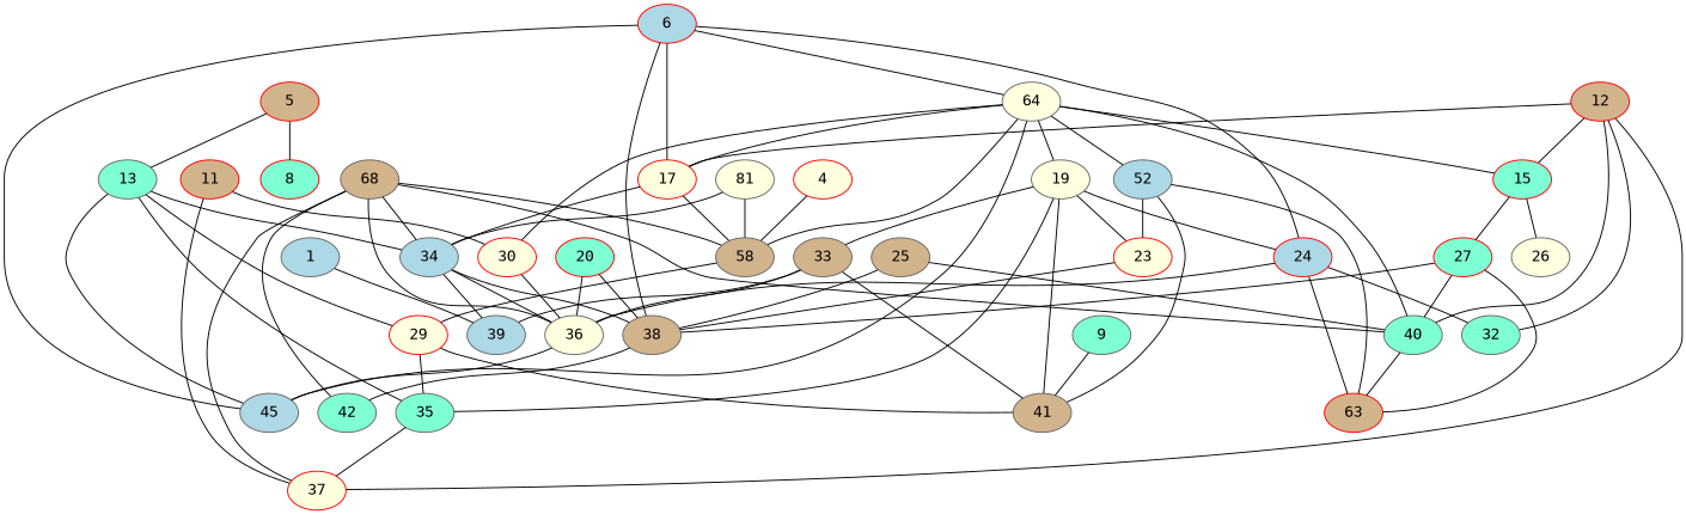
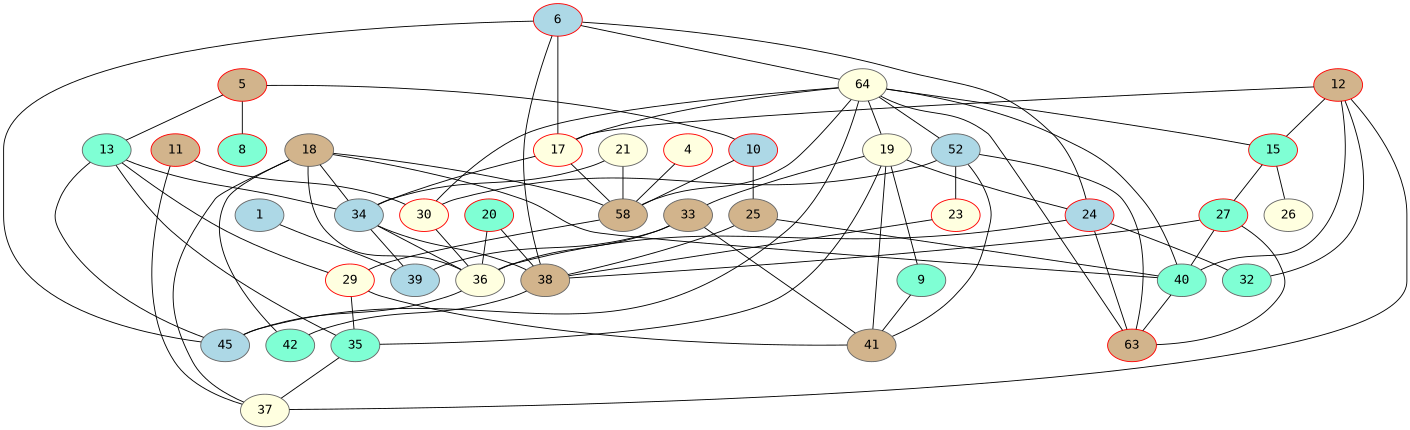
  graph {
    fontname="DejaVu Sans Mono"
    node [color=gray40 fillcolor=lightyellow fontname="DejaVu Sans Mono" style=filled]
    edge [fontname="DejaVu Sans Mono" weight=1.0]
    1 [fillcolor=lightblue]
    39 [fillcolor=lightblue]
    4 [color=red]
    n4 [fillcolor=tan label=58]
    29 [color=red]
    5 [color=red fillcolor=tan]
    8 [color=red fillcolor=aquamarine]
+   10 [color=red fillcolor=lightblue]
    13 [fillcolor=aquamarine]
    25 [fillcolor=tan]
    n11 [fillcolor=lightblue label=45]
    34 [fillcolor=lightblue]
    35 [fillcolor=aquamarine]
    6 [color=red fillcolor=lightblue]
    n15 [label=64]
    17 [color=red]
    24 [color=red fillcolor=lightblue]
    38 [fillcolor=tan]
    30 [color=red]
    15 [color=red fillcolor=aquamarine]
    40 [fillcolor=aquamarine]
    19
    n23 [fillcolor=lightblue label=52]
    n24 [color=red fillcolor=tan label=63]
    32 [fillcolor=aquamarine]
    36
    42 [fillcolor=aquamarine]
    9 [fillcolor=aquamarine]
    41 [fillcolor=tan]
    11 [color=red fillcolor=tan]
-   37 [color=red]
+   37
    12 [color=red fillcolor=tan]
    26
    27 [color=red fillcolor=aquamarine]
    23 [color=red]
    33 [fillcolor=tan]
-   18 [fillcolor=tan label=68]
+   18 [fillcolor=tan]
    20 [color=red fillcolor=aquamarine]
-   21 [label=81]
+   21
    1 -- 39
    4 -- n4
    n4 -- 29
    29 -- 35
    29 -- 41
    5 -- 8 [weight=2.0]
+   5 -- 10
    5 -- 13
+   10 -- n4
+   10 -- 25
    13 -- 29
    13 -- n11
    13 -- 34
    13 -- 35
    25 -- 38
    25 -- 40
    34 -- 39
    34 -- 38
    34 -- 36
    35 -- 37
    6 -- n11
    6 -- n15
    6 -- 17
    6 -- 24
    6 -- 38
    n15 -- n4
    n15 -- n11
    n15 -- 17
    n15 -- 30
    n15 -- 15
    n15 -- 40
    n15 -- 19
    n15 -- n23
+   n15 -- n24
    17 -- n4
    17 -- 34
    24 -- n24
    24 -- 32
    24 -- 36 [weight=2.0]
    38 -- 42
    30 -- 36
    15 -- 26
    15 -- 27
    40 -- n24
    19 -- 35
    19 -- 24
    19 -- 41
-   19 -- 23
+   19 -- 9
    19 -- 33
+   n23 -- 30
    n23 -- n24
    n23 -- 41
    n23 -- 23
    36 -- n11 [weight=2.0]
    9 -- 41
    11 -- 30
    11 -- 37
    12 -- 17
    12 -- 15
    12 -- 40
    12 -- 32
    12 -- 37
    27 -- 38
    27 -- 40
    27 -- n24
    23 -- 38
    33 -- 39
    33 -- 36 [weight=2.0]
    33 -- 41
    18 -- n4
    18 -- 34
    18 -- 40
    18 -- 36
    18 -- 42 [weight=2.0]
    18 -- 37
    20 -- 38
    20 -- 36
    21 -- n4
    21 -- 34
  }
